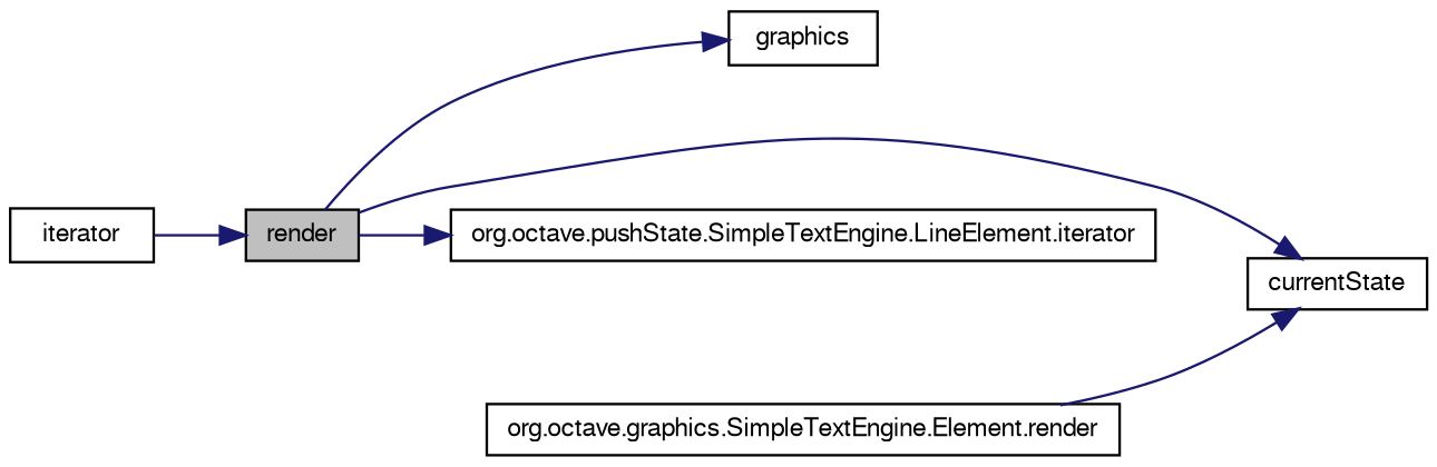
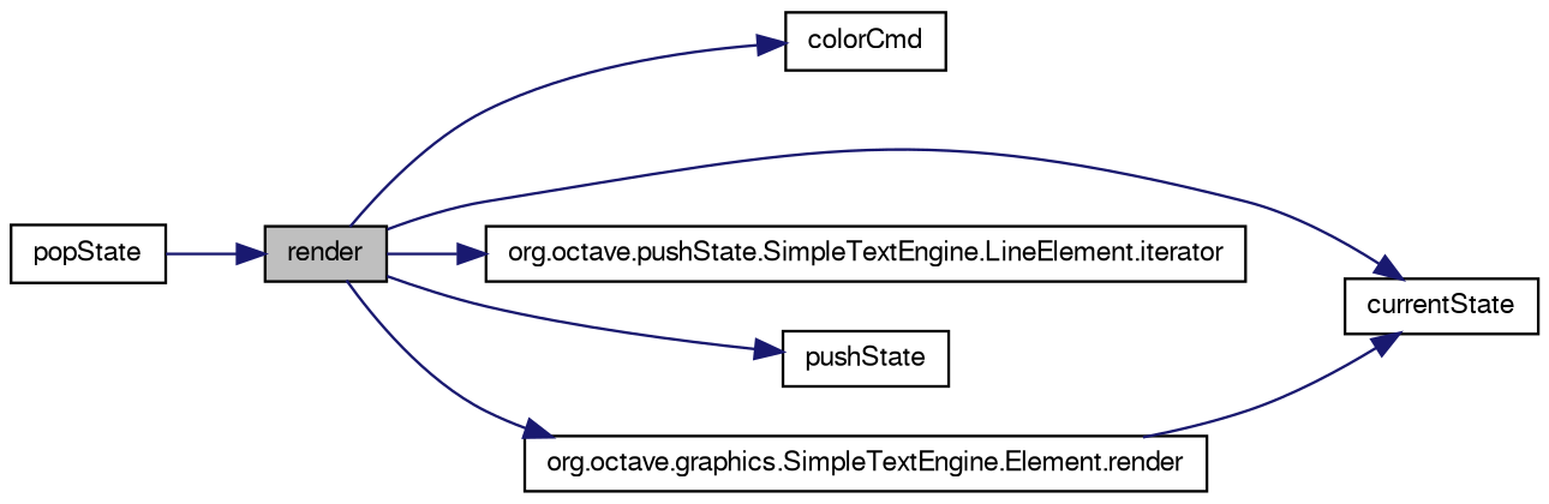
  digraph {
    rankdir=LR
    node [color=black fillcolor=white fontname=FreeSans fontsize=10 shape=record style=filled]
    edge [color=midnightblue fontname=FreeSans fontsize=10 labelfontname=FreeSans labelfontsize=10 style=solid]
    n1 [fillcolor=grey75 fontcolor=black height=0.2 label=render width=0.4]
-   n2 [height=0.2 label=graphics width=0.4]
+   n2 [height=0.2 label=colorCmd width=0.4]
    n3 [height=0.2 label=currentState width=0.4]
    n4 [height=0.2 label="org.octave.pushState.SimpleTextEngine.LineElement.iterator" width=0.4]
+   n5 [height=0.2 label=pushState width=0.4]
    n6 [height=0.2 label="org.octave.graphics.SimpleTextEngine.Element.render" width=0.4]
-   n7 [height=0.2 label=iterator width=0.4]
+   n7 [height=0.2 label=popState width=0.4]
    n1 -> n2
    n1 -> n3
    n1 -> n4
+   n1 -> n5
+   n1 -> n6
    n6 -> n3
    n7 -> n1
  }
